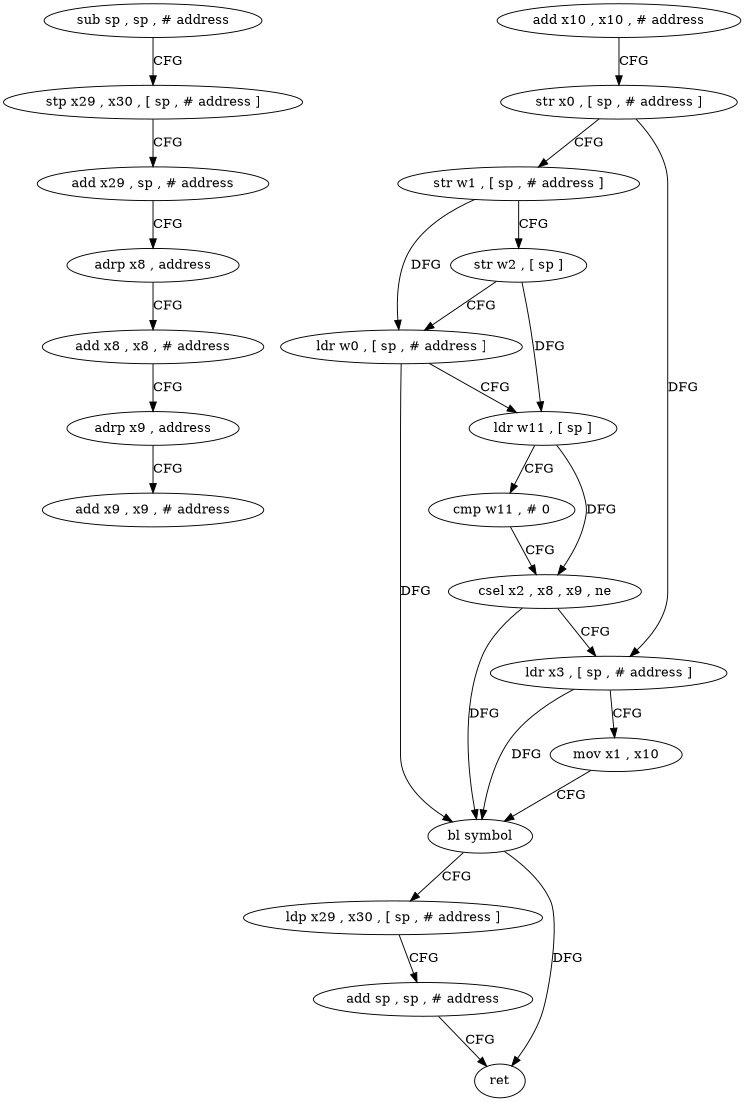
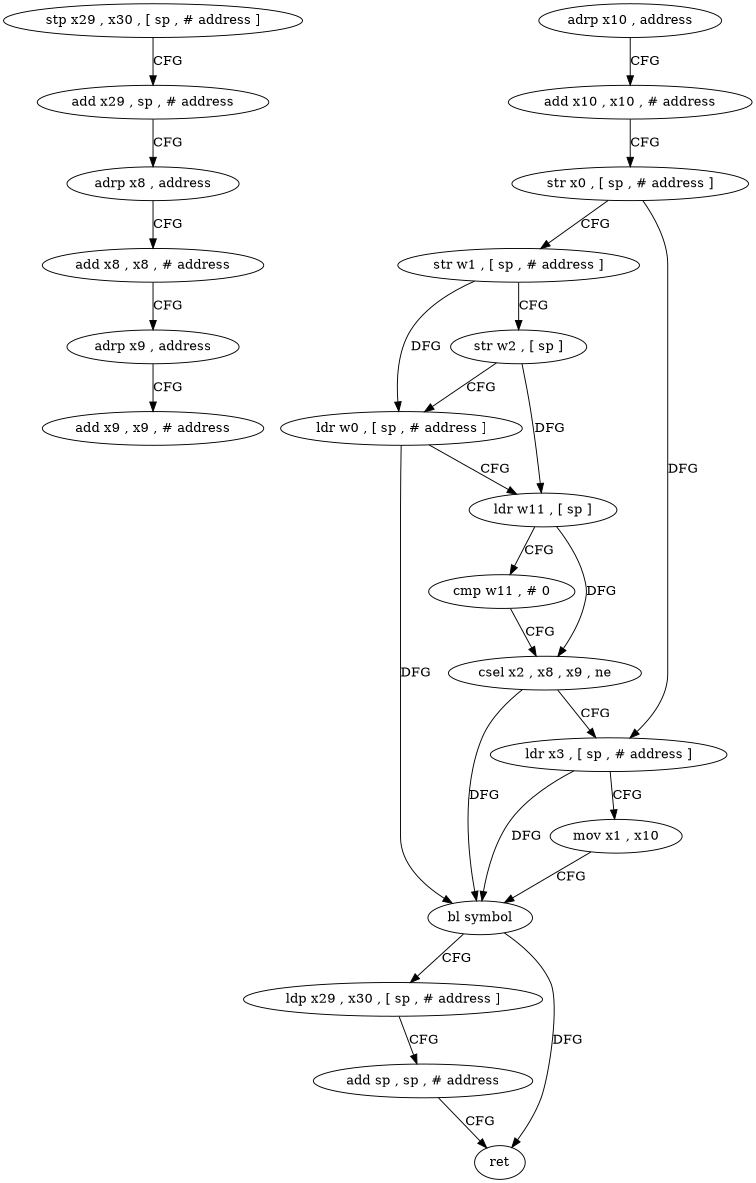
  digraph {
-   n1 [label="sub sp , sp , # address"]
    n2 [label="stp x29 , x30 , [ sp , # address ]"]
    n3 [label="add x29 , sp , # address"]
    n4 [label="adrp x8 , address"]
    n5 [label="add x8 , x8 , # address"]
    n6 [label="adrp x9 , address"]
    n7 [label="add x9 , x9 , # address"]
+   n8 [label="adrp x10 , address"]
    n9 [label="add x10 , x10 , # address"]
    n10 [label="str x0 , [ sp , # address ]"]
    n11 [label="str w1 , [ sp , # address ]"]
    n12 [label="ldr x3 , [ sp , # address ]"]
    n13 [label="str w2 , [ sp ]"]
    n14 [label="ldr w0 , [ sp , # address ]"]
    n15 [label="bl symbol"]
    n16 [label="mov x1 , x10"]
    n17 [label="ldr w11 , [ sp ]"]
    n18 [label="cmp w11 , # 0"]
    n19 [label="csel x2 , x8 , x9 , ne"]
    n20 [label="ldp x29 , x30 , [ sp , # address ]"]
    n21 [label=ret]
    n22 [label="add sp , sp , # address"]
-   n1 -> n2 [label=CFG]
    n2 -> n3 [label=CFG]
    n3 -> n4 [label=CFG]
    n4 -> n5 [label=CFG]
    n5 -> n6 [label=CFG]
    n6 -> n7 [label=CFG]
+   n8 -> n9 [label=CFG]
    n9 -> n10 [label=CFG]
    n10 -> n11 [label=CFG]
    n10 -> n12 [label=DFG]
    n11 -> n13 [label=CFG]
    n11 -> n14 [label=DFG]
    n12 -> n15 [label=DFG]
    n12 -> n16 [label=CFG]
    n13 -> n14 [label=CFG]
    n13 -> n17 [label=DFG]
    n14 -> n15 [label=DFG]
    n14 -> n17 [label=CFG]
    n15 -> n20 [label=CFG]
    n15 -> n21 [label=DFG]
    n16 -> n15 [label=CFG]
    n17 -> n18 [label=CFG]
    n17 -> n19 [label=DFG]
    n18 -> n19 [label=CFG]
    n19 -> n12 [label=CFG]
    n19 -> n15 [label=DFG]
    n20 -> n22 [label=CFG]
    n22 -> n21 [label=CFG]
  }
